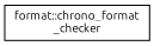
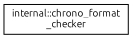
  digraph {
    rankdir=LR
    fontname=Ubuntu
-   n1 [color=black fillcolor=white fontname=Ubuntu fontsize=10 height=0.2 label="format::chrono_format\l_checker" shape=record style=filled width=0.4]
+   n1 [color=black fillcolor=white fontname=Ubuntu fontsize=10 height=0.2 label="internal::chrono_format\l_checker" shape=record style=filled width=0.4]
  }
